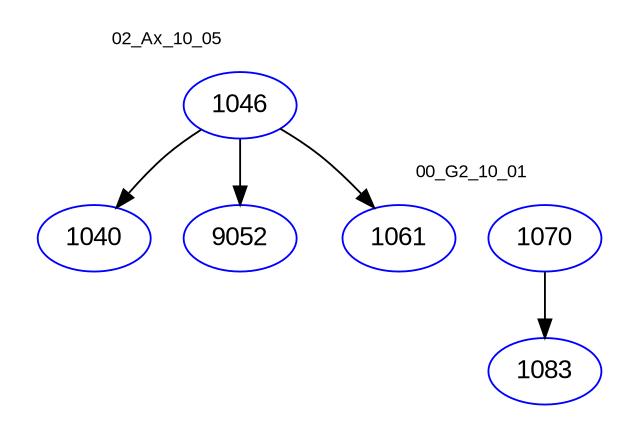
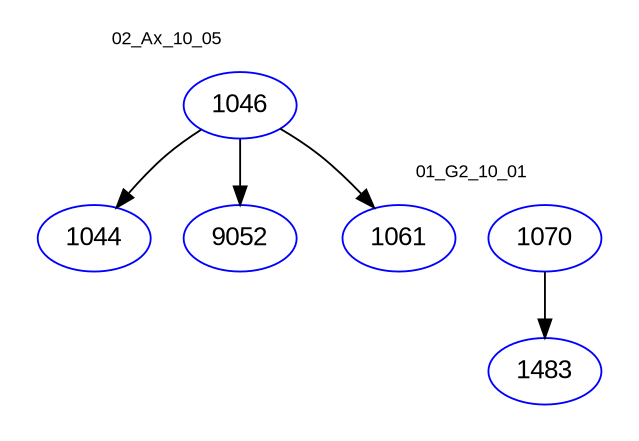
  digraph {
    fontname="Liberation Sans"
    node [color=blue fontname="Liberation Sans"]
    edge [color=black fontname="Liberation Sans"]
    n1 [label=1046]
-   n2 [label=1040]
+   n2 [label=1044]
    n3 [label=9052]
    n4 [label=1070]
    n5 [label=1061]
-   n6 [label=1083]
+   n6 [label=1483]
    subgraph cluster_1 {
      color=white
      fontsize=10
      label="02_Ax_10_05"
      n1
      n2
      n3
    }
    subgraph cluster_2 {
      color=white
      fontsize=10
-     label="00_G2_10_01"
+     label="01_G2_10_01"
      n4
      n5
      n6
    }
    n1 -> n2
    n1 -> n3
    n1 -> n5
    n4 -> n6
  }
